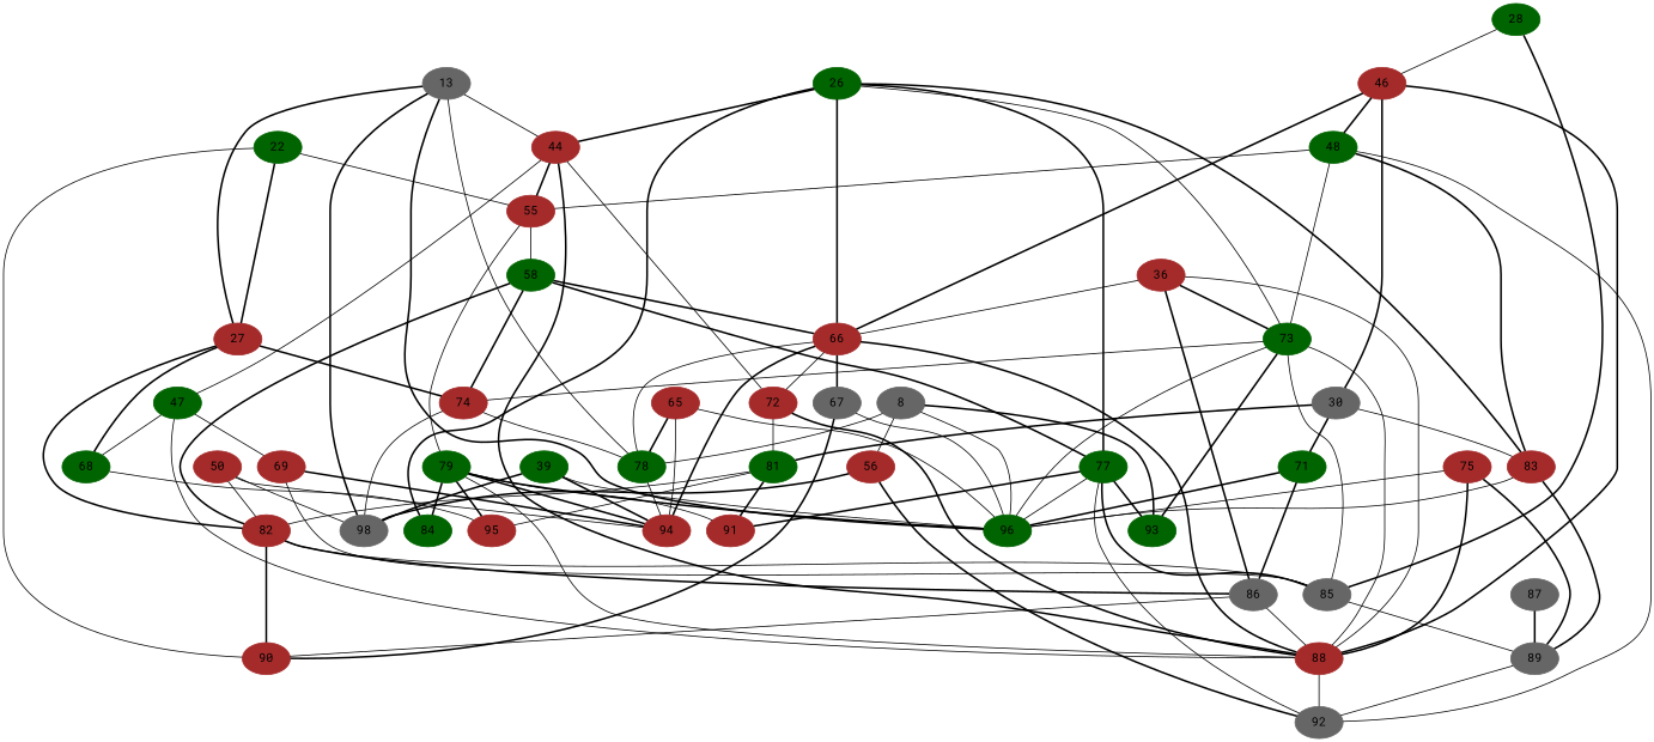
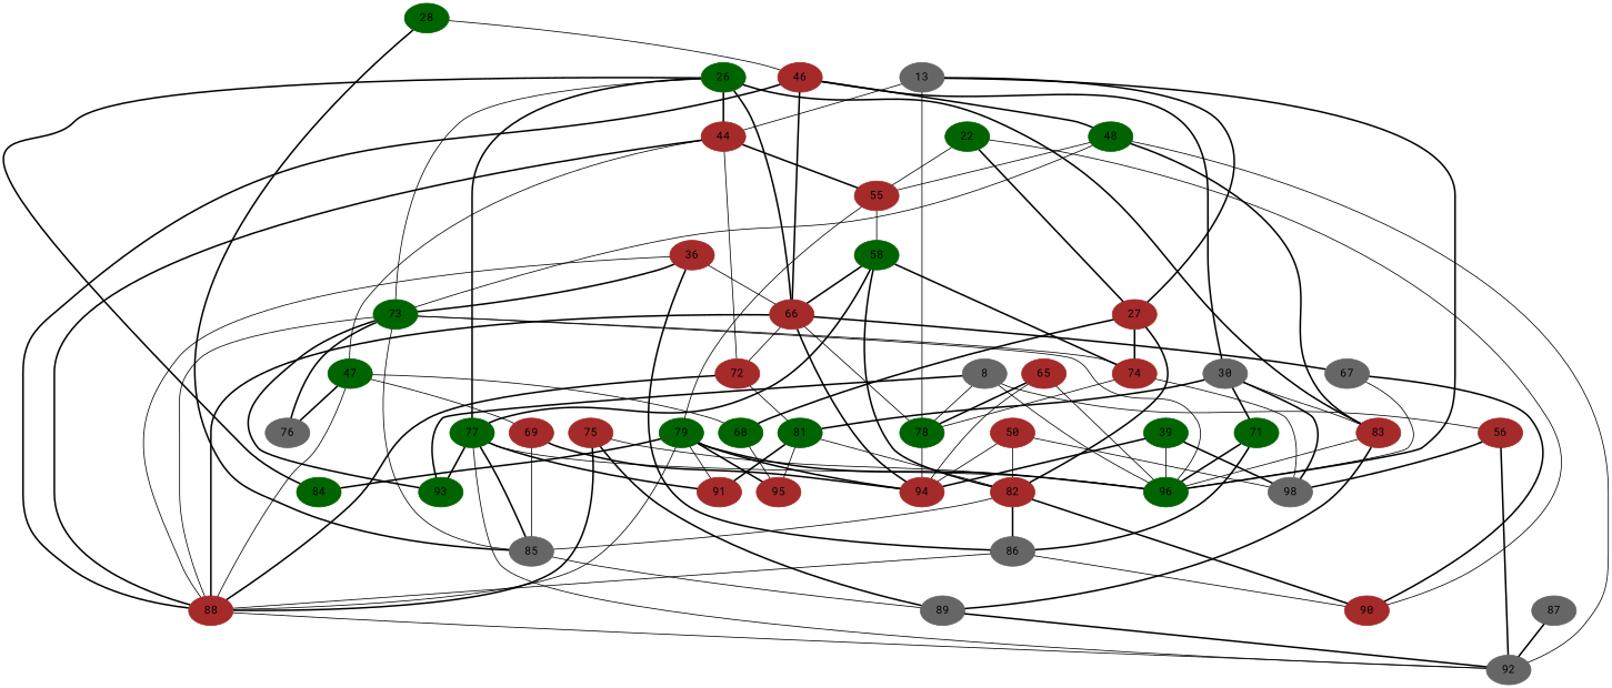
  graph {
    fontname="Roboto Mono"
    node [color=brown fontname="Roboto Mono" style=filled]
    edge [fontname="Roboto Mono" style=bold]
    56 [super="+41"]
    n2 [color=gray40 label=98 super="+32"]
    92 [color=gray40 super="+42+18"]
    8 [color=gray40]
    78 [color=darkgreen super="+20+21"]
    93 [color=darkgreen]
    96 [color=darkgreen super="+45+52"]
    94 [super="+14+15"]
    13 [color=gray40]
    27
    44 [super="+29+6"]
    68 [color=darkgreen]
    74 [super="+61"]
    82 [super="+62"]
    55
    88 [super="+1+35+70"]
    47 [color=darkgreen super="+31"]
    72
    22 [color=darkgreen]
    90
    58 [color=darkgreen super="+4+23"]
    79 [color=darkgreen super="+9"]
    26 [color=darkgreen super="+24"]
    66 [super="+54+64"]
    73 [color=darkgreen super="+59+57"]
    77 [color=darkgreen super="+63+51"]
    83 [super="+34"]
    84 [color=darkgreen]
    67 [color=gray40]
    85 [color=gray40 super="+80"]
+   76 [color=gray40]
    91
    89 [color=gray40 super="+37"]
    95
    86 [color=gray40 super="+19+53"]
    46 [super="+11"]
    48 [color=darkgreen]
    n38 [color=gray40 label=30]
    28 [color=darkgreen]
    36 [super="+25"]
    39 [color=darkgreen super="+33"]
    69
    81 [color=darkgreen]
    71 [color=darkgreen]
    50
    65
    75
    87 [color=gray40]
    56 -- n2
    56 -- 92
    8 -- 56 [style=solid]
    8 -- 78 [style=solid weight=2]
    8 -- 93
    8 -- 96 [style=solid]
    78 -- 94 [style=solid]
-   13 -- n2
+   n38 -- n2
    13 -- 78 [style=solid]
    13 -- 96
    13 -- 27
    13 -- 44 [style=solid weight=2]
    27 -- 68
    27 -- 74 [weight=2]
    27 -- 82
    44 -- 55
    44 -- 88
    44 -- 47 [style=solid]
    44 -- 72 [style=solid]
    68 -- 95 [style=solid]
    74 -- n2 [style=solid]
    74 -- 78 [style=solid weight=2]
    82 -- 90 [weight=2]
    82 -- 85 [style=solid]
    82 -- 86
    55 -- 58 [style=solid]
    55 -- 79 [style=solid]
    88 -- 92 [style=solid]
    47 -- 68 [style=solid]
    47 -- 88 [style=solid]
+   47 -- 76
    47 -- 69 [style=solid]
    72 -- 88
    72 -- 81 [style=solid]
    22 -- 27
    22 -- 55 [style=solid]
    22 -- 90 [style=solid]
    58 -- 74
    58 -- 82
    58 -- 66
    58 -- 77
    79 -- 96
    79 -- 94
    79 -- 88 [style=solid weight=2]
    79 -- 84 [weight=2]
    79 -- 91 [style=solid]
    79 -- 95 [weight=2]
    26 -- 44 [weight=2]
    26 -- 66 [weight=2]
    26 -- 73 [style=solid]
    26 -- 77 [weight=2]
    26 -- 83
    26 -- 84
    66 -- 78 [style=solid weight=3]
    66 -- 94 [weight=2]
    66 -- 88
    66 -- 72 [style=solid]
    66 -- 67 [weight=3]
    73 -- 93
    73 -- 96 [style=solid]
    73 -- 74 [style=solid]
    73 -- 88 [style=solid weight=3]
    73 -- 85 [style=solid weight=3]
+   73 -- 76
    77 -- 92 [style=solid]
    77 -- 93
    77 -- 96 [style=solid weight=2]
    77 -- 85 [weight=3]
    77 -- 91
    83 -- 96 [style=solid]
    83 -- 89
    67 -- 96 [style=solid]
    67 -- 90
    85 -- 89 [style=solid]
-   89 -- 92 [style=solid]
+   89 -- 92
    86 -- 88 [style=solid]
    86 -- 90 [style=solid]
    46 -- 88 [weight=2]
    46 -- 66
    46 -- 48 [weight=2]
    46 -- n38
    48 -- 92 [style=solid]
    48 -- 55 [style=solid]
    48 -- 73 [style=solid weight=2]
    48 -- 83
    n38 -- 83 [style=solid]
    n38 -- 81
    n38 -- 71
    28 -- 85
    28 -- 46 [style=solid]
    36 -- 88 [style=solid]
    36 -- 66 [style=solid weight=3]
    36 -- 73
    36 -- 86
    39 -- n2
    39 -- 96 [style=solid weight=2]
    39 -- 94 [weight=2]
    69 -- 94
    69 -- 85 [style=solid]
    81 -- 82 [style=solid]
    81 -- 91
    81 -- 95 [style=solid]
    71 -- 96
    71 -- 86
    50 -- n2 [style=solid]
    50 -- 94 [style=solid]
    50 -- 82 [style=solid]
    65 -- 78
    65 -- 96 [style=solid]
    65 -- 94 [style=solid]
    75 -- 96 [style=solid]
    75 -- 88
    75 -- 89
-   87 -- 89 [weight=2]
+   87 -- 92 [weight=2]
  }
